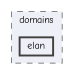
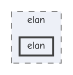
  digraph {
    compound=true
    fontname="Comic Neue"
    n1 [color=grey25 fillcolor="#edf0f7" fontname="Comic Neue" fontsize=10 height=0.2 label=elan shape=box style="filled,bold" width=0.4]
    subgraph cluster_1 {
      bgcolor="#edf0f7"
      fontsize=10
-     label=domains
+     label=elan
      pencolor=grey50
      style="filled,dashed"
      n1
    }
  }
